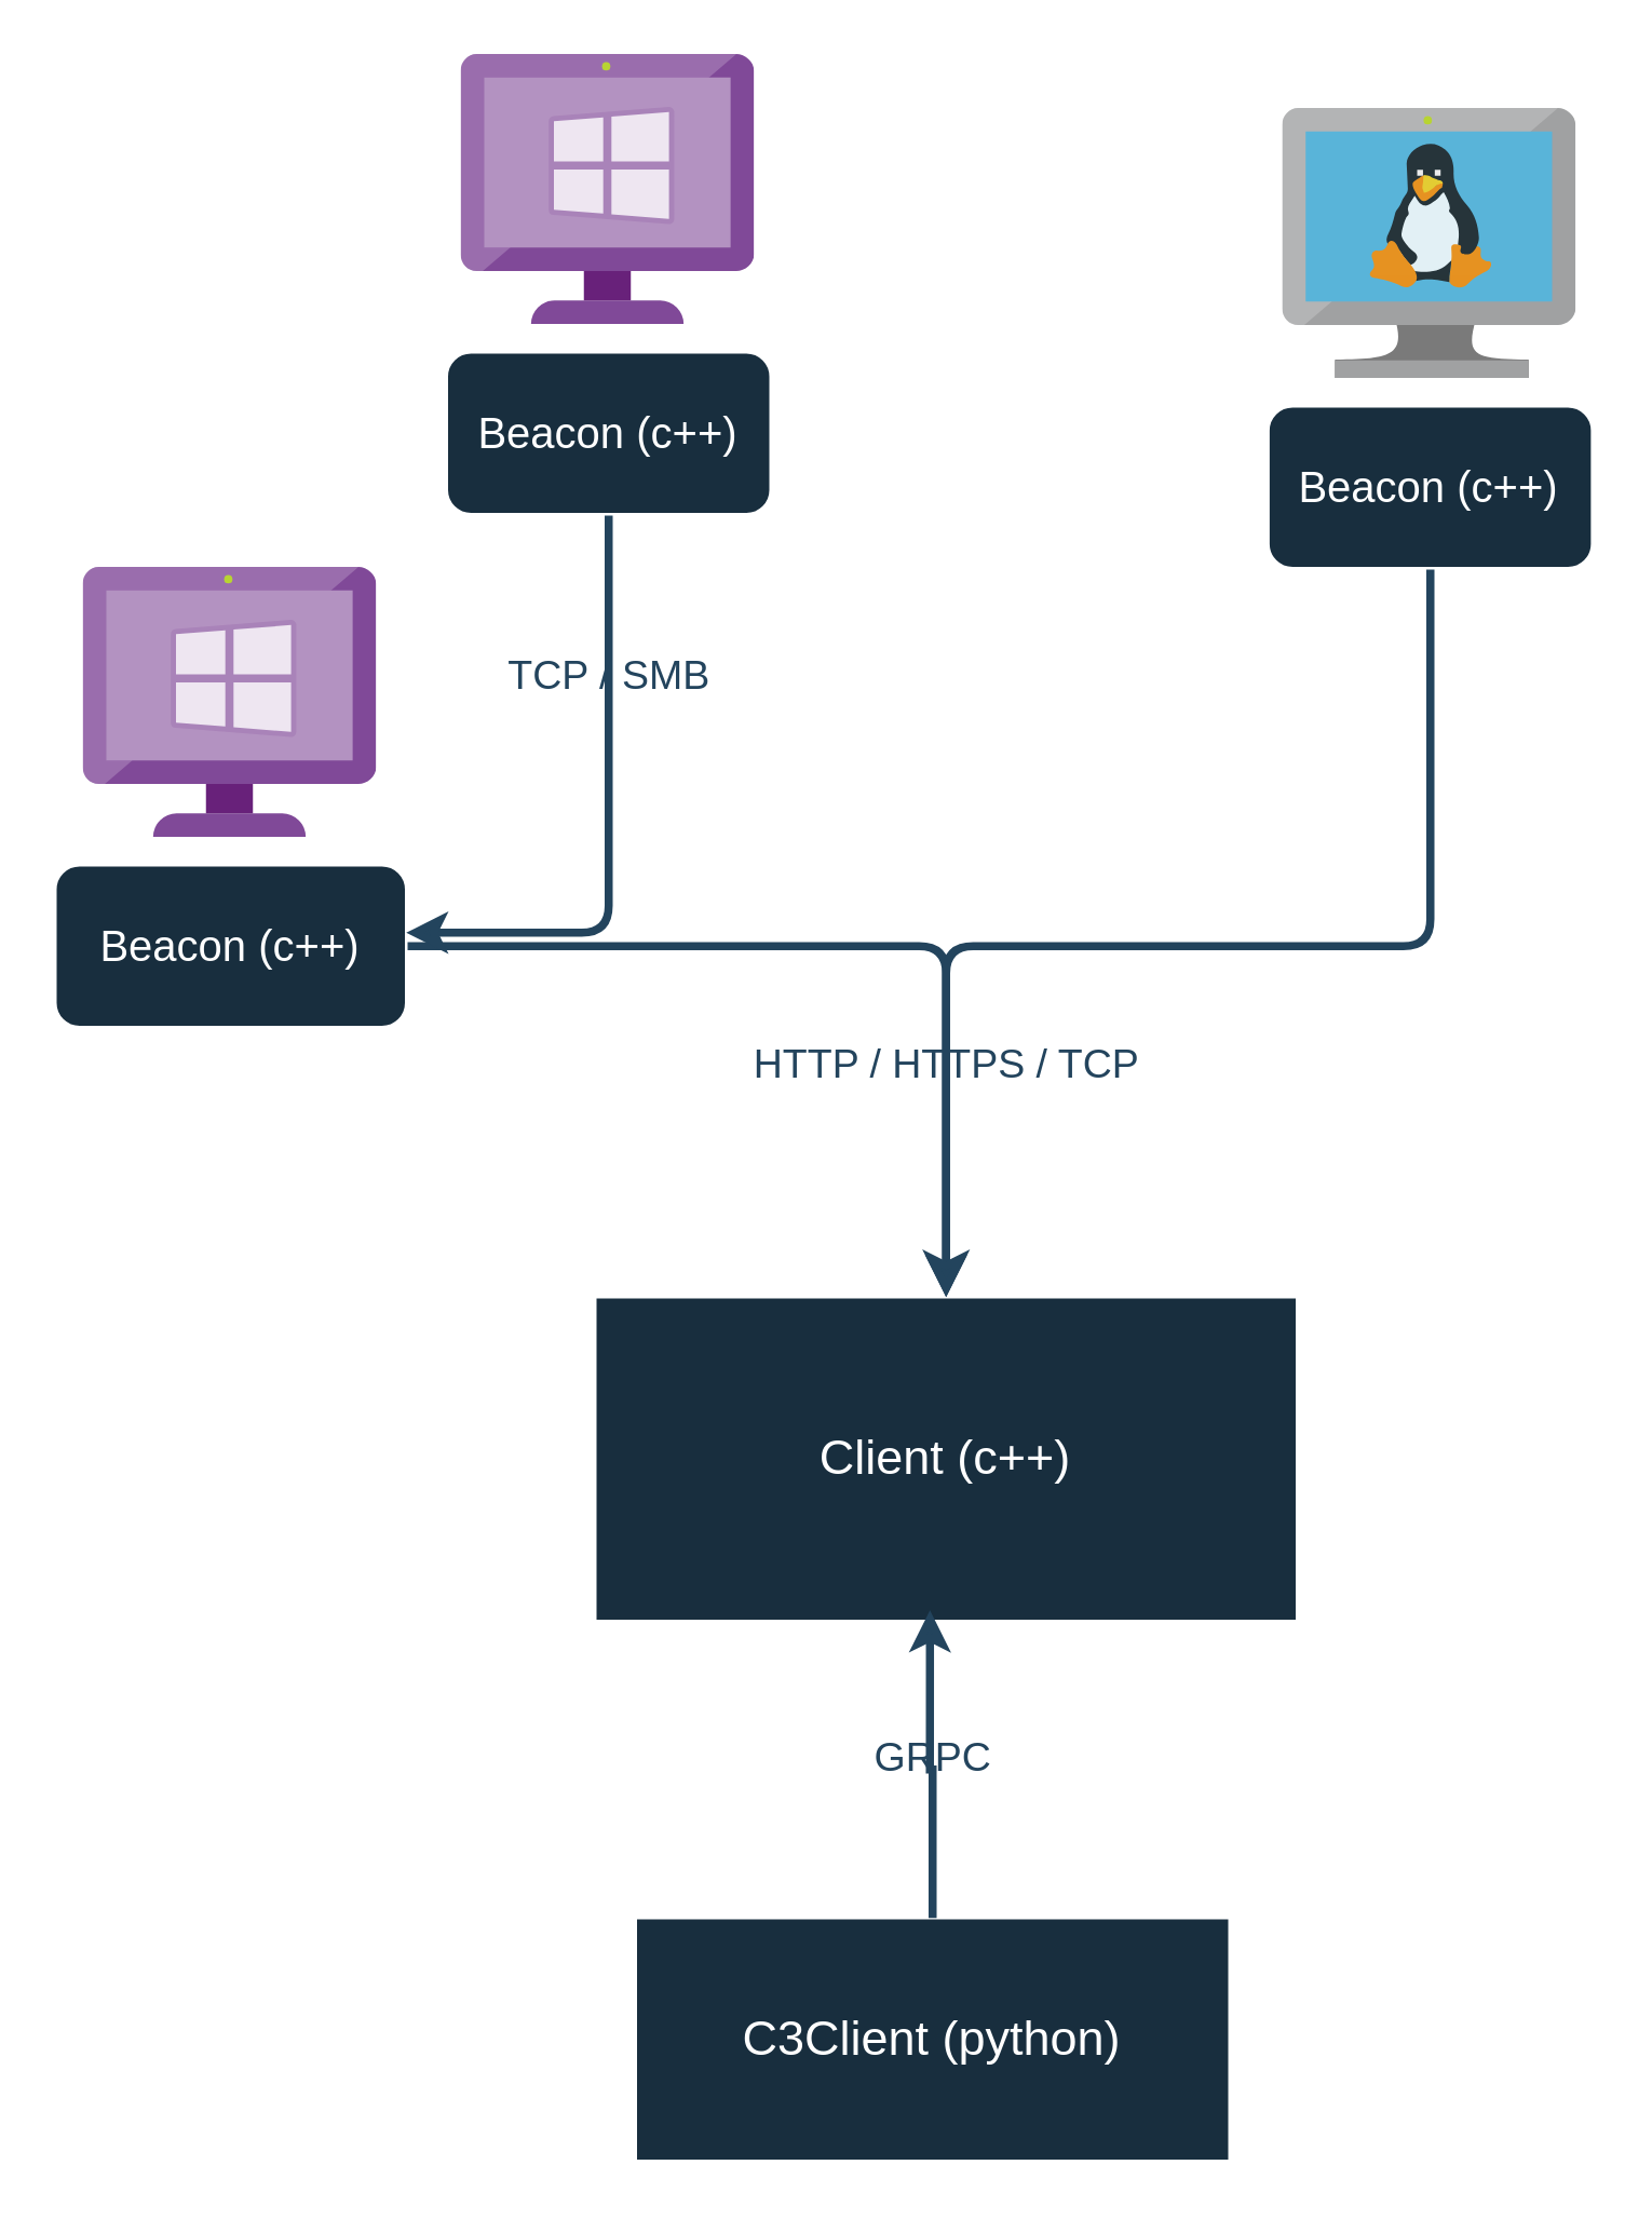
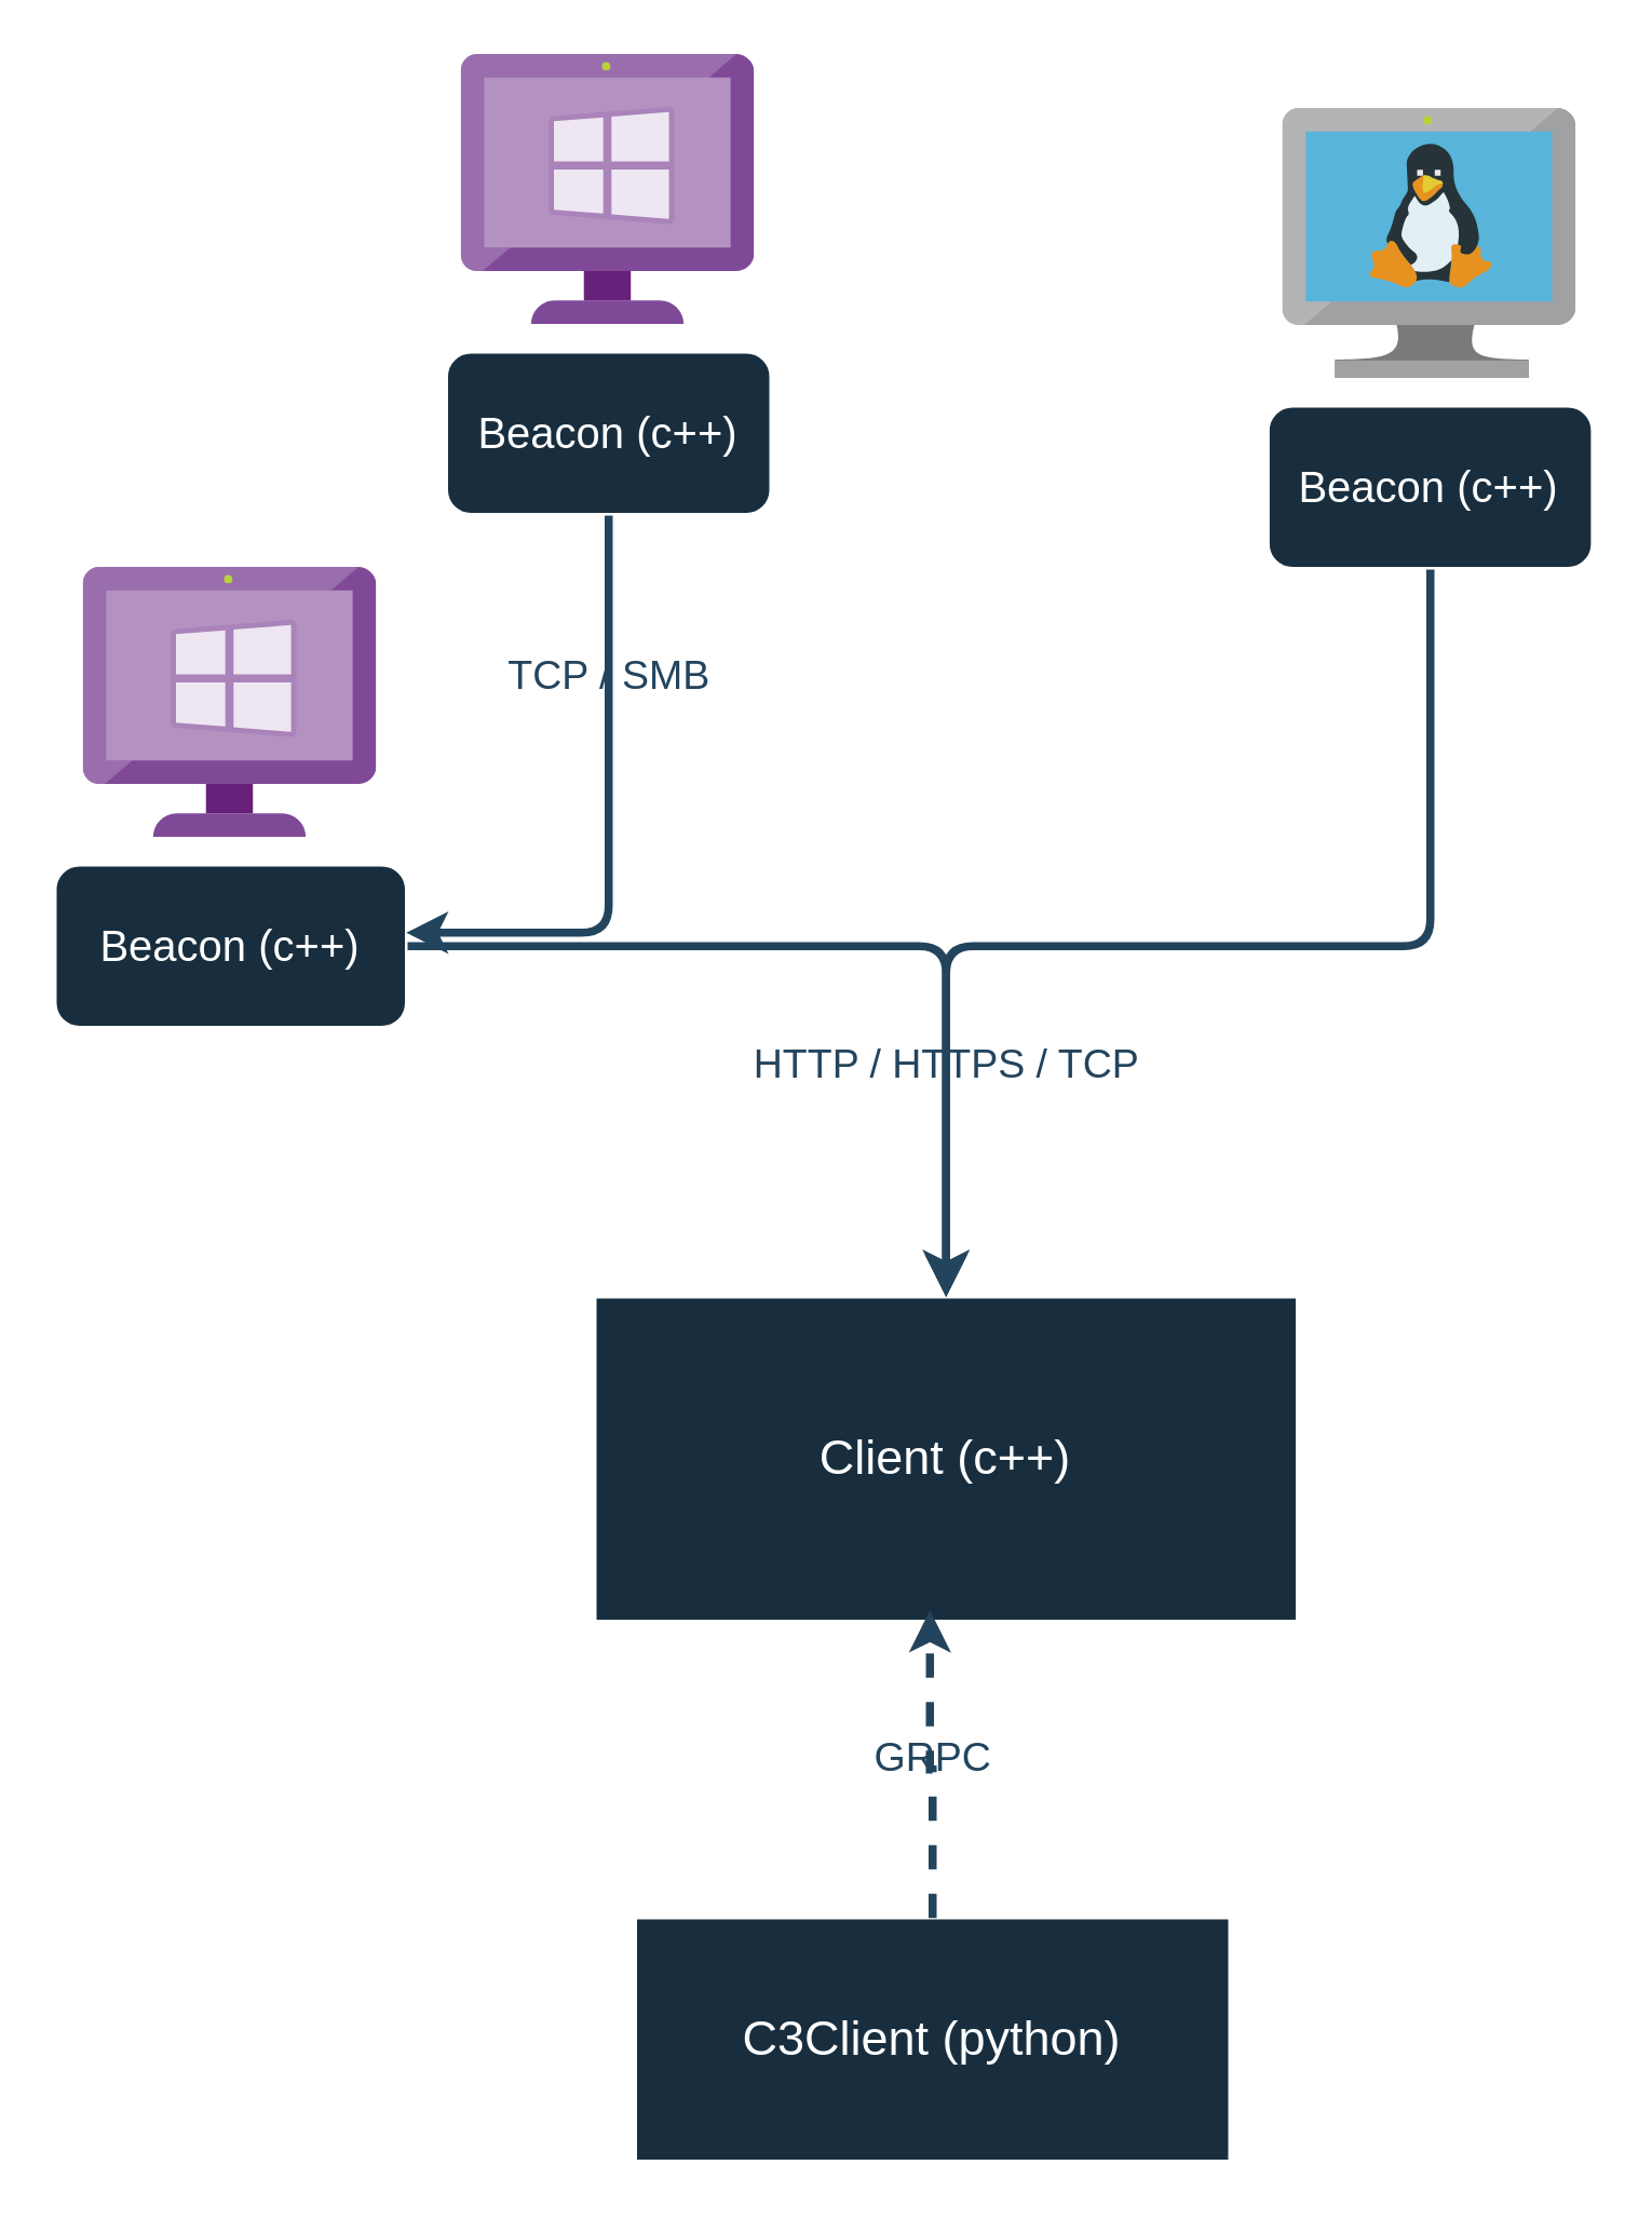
  <mxCell id="0" />
  <mxCell id="1" parent="0" />
  <mxCell id="2" value="C3Client (python)" style="rounded=0;whiteSpace=wrap;html=1;fontSize=18;labelBackgroundColor=none;fillColor=#182E3E;strokeColor=#FFFFFF;fontColor=#FFFFFF;" parent="1" vertex="1"><mxGeometry x="235" y="710" width="220" height="90" as="geometry" /></mxCell>
  <mxCell id="3" value="Client (c++)" style="rounded=0;whiteSpace=wrap;html=1;fontSize=18;labelBackgroundColor=none;fillColor=#182E3E;strokeColor=#FFFFFF;fontColor=#FFFFFF;" parent="1" vertex="1"><mxGeometry x="220" y="480" width="260" height="120" as="geometry" /></mxCell>
  <mxCell id="4" value="HTTP / HTTPS / TCP" style="edgeStyle=orthogonalEdgeStyle;rounded=1;orthogonalLoop=1;jettySize=auto;html=1;fontSize=15;labelBackgroundColor=none;strokeColor=#23445D;fontColor=#23445D;strokeWidth=3;curved=0;" parent="1" source="5" target="3" edge="1"><mxGeometry x="0.473" relative="1" as="geometry"><mxPoint as="offset" /></mxGeometry></mxCell>
  <mxCell id="5" value="Beacon (c++)" style="rounded=1;whiteSpace=wrap;html=1;fontSize=16;labelBackgroundColor=none;fillColor=#182E3E;strokeColor=#FFFFFF;fontColor=#FFFFFF;" parent="1" vertex="1"><mxGeometry x="20" y="320" width="130" height="60" as="geometry" /></mxCell>
  <mxCell id="6" value="TCP / SMB" style="edgeStyle=orthogonalEdgeStyle;rounded=1;orthogonalLoop=1;jettySize=auto;html=1;fontSize=15;labelBackgroundColor=none;strokeColor=#23445D;fontColor=#23445D;strokeWidth=3;curved=0;" parent="1" source="7" target="5" edge="1"><mxGeometry x="-0.489" relative="1" as="geometry"><Array as="points"><mxPoint x="225" y="345" /></Array><mxPoint as="offset" /></mxGeometry></mxCell>
  <mxCell id="7" value="Beacon (c++)" style="rounded=1;whiteSpace=wrap;html=1;fontSize=16;labelBackgroundColor=none;fillColor=#182E3E;strokeColor=#FFFFFF;fontColor=#FFFFFF;" parent="1" vertex="1"><mxGeometry x="165" y="130" width="120" height="60" as="geometry" /></mxCell>
  <mxCell id="8" value="" style="image;sketch=0;aspect=fixed;html=1;points=[];align=center;fontSize=12;image=img/lib/mscae/VM_Linux.svg;labelBackgroundColor=none;fillColor=#182E3E;strokeColor=#FFFFFF;fontColor=#FFFFFF;" parent="1" vertex="1"><mxGeometry x="475" y="40" width="108.7" height="100" as="geometry" /></mxCell>
  <mxCell id="9" style="edgeStyle=orthogonalEdgeStyle;rounded=1;orthogonalLoop=1;jettySize=auto;html=1;entryX=0.5;entryY=0;entryDx=0;entryDy=0;labelBackgroundColor=none;fontColor=default;curved=0;endSize=8;startSize=8;jumpSize=8;strokeWidth=3;strokeColor=#23445D;" parent="1" source="10" target="3" edge="1"><mxGeometry relative="1" as="geometry"><Array as="points"><mxPoint x="529" y="350" /><mxPoint x="350" y="350" /></Array></mxGeometry></mxCell>
  <mxCell id="10" value="Beacon (c++)" style="rounded=1;whiteSpace=wrap;html=1;fontSize=16;labelBackgroundColor=none;fillColor=#182E3E;strokeColor=#FFFFFF;fontColor=#FFFFFF;" parent="1" vertex="1"><mxGeometry x="469.35" y="150" width="120" height="60" as="geometry" /></mxCell>
- <mxCell id="11" value="GRPC" style="edgeStyle=orthogonalEdgeStyle;rounded=0;orthogonalLoop=1;jettySize=auto;html=1;entryX=0.477;entryY=0.967;entryDx=0;entryDy=0;entryPerimeter=0;fontSize=15;labelBackgroundColor=none;strokeColor=#23445D;fontColor=#23445D;strokeWidth=3;" parent="1" source="2" target="3" edge="1"><mxGeometry x="0.061" y="-1" relative="1" as="geometry"><Array as="points"><mxPoint x="345" y="655" /><mxPoint x="344" y="655" /></Array><mxPoint as="offset" /></mxGeometry></mxCell>
+ <mxCell id="11" value="GRPC" style="edgeStyle=orthogonalEdgeStyle;rounded=0;orthogonalLoop=1;jettySize=auto;html=1;entryX=0.477;entryY=0.967;entryDx=0;entryDy=0;entryPerimeter=0;fontSize=15;labelBackgroundColor=none;strokeColor=#23445D;fontColor=#23445D;strokeWidth=3;dashed=1;" parent="1" source="2" target="3" edge="1"><mxGeometry x="0.061" y="-1" relative="1" as="geometry"><Array as="points"><mxPoint x="345" y="655" /><mxPoint x="344" y="655" /></Array><mxPoint as="offset" /></mxGeometry></mxCell>
  <mxCell id="12" value="" style="image;sketch=0;aspect=fixed;html=1;points=[];align=center;fontSize=12;image=img/lib/mscae/VM_Windows_Non_Azure.svg;labelBackgroundColor=none;fillColor=#182E3E;strokeColor=#FFFFFF;fontColor=#FFFFFF;" parent="1" vertex="1"><mxGeometry x="170.65" y="20" width="108.7" height="100" as="geometry" /></mxCell>
  <mxCell id="13" value="" style="image;sketch=0;aspect=fixed;html=1;points=[];align=center;fontSize=12;image=img/lib/mscae/VM_Windows_Non_Azure.svg;labelBackgroundColor=none;fillColor=#182E3E;strokeColor=#FFFFFF;fontColor=#FFFFFF;" parent="1" vertex="1"><mxGeometry x="30.65" y="210" width="108.7" height="100" as="geometry" /></mxCell>
